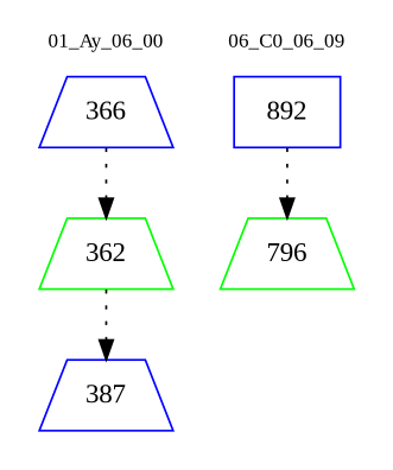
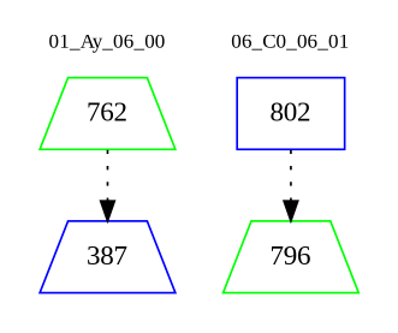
  digraph {
    fontname="Liberation Serif"
    node [color=blue fontname="Liberation Serif" shape=trapezium]
    edge [color=black fontname="Liberation Serif" style=dotted]
-   n1 [label=366]
-   n2 [color=green label=362]
+   n2 [color=green label=762]
    n3 [label=387]
-   n4 [label=892 shape=box]
+   n4 [label=802 shape=box]
    n5 [color=green label=796]
    subgraph cluster_1 {
      color=white
      fontsize=10
      label="01_Ay_06_00"
-     n1
      n2
      n3
    }
    subgraph cluster_2 {
      color=white
      fontsize=10
-     label="06_C0_06_09"
+     label="06_C0_06_01"
      n4
      n5
    }
-   n1 -> n2
    n2 -> n3
    n4 -> n5
  }
